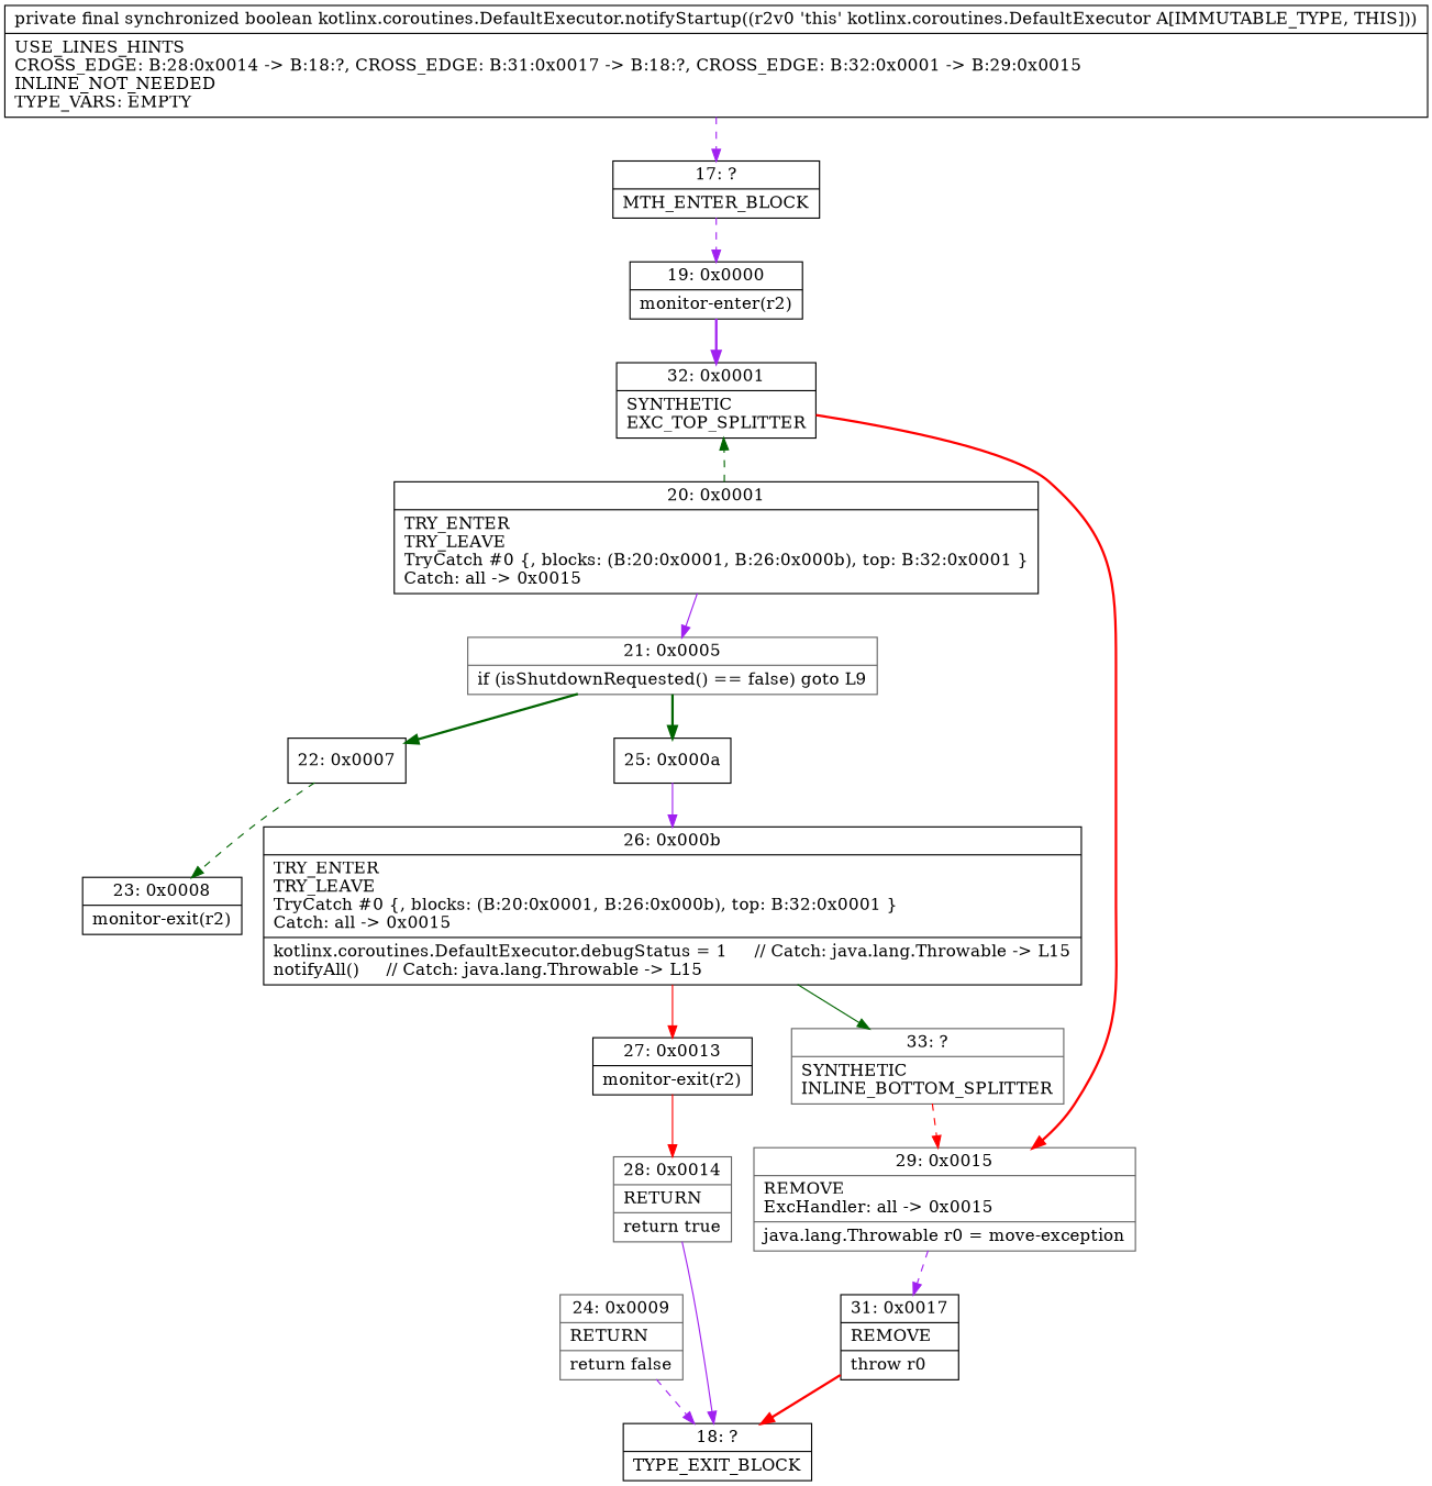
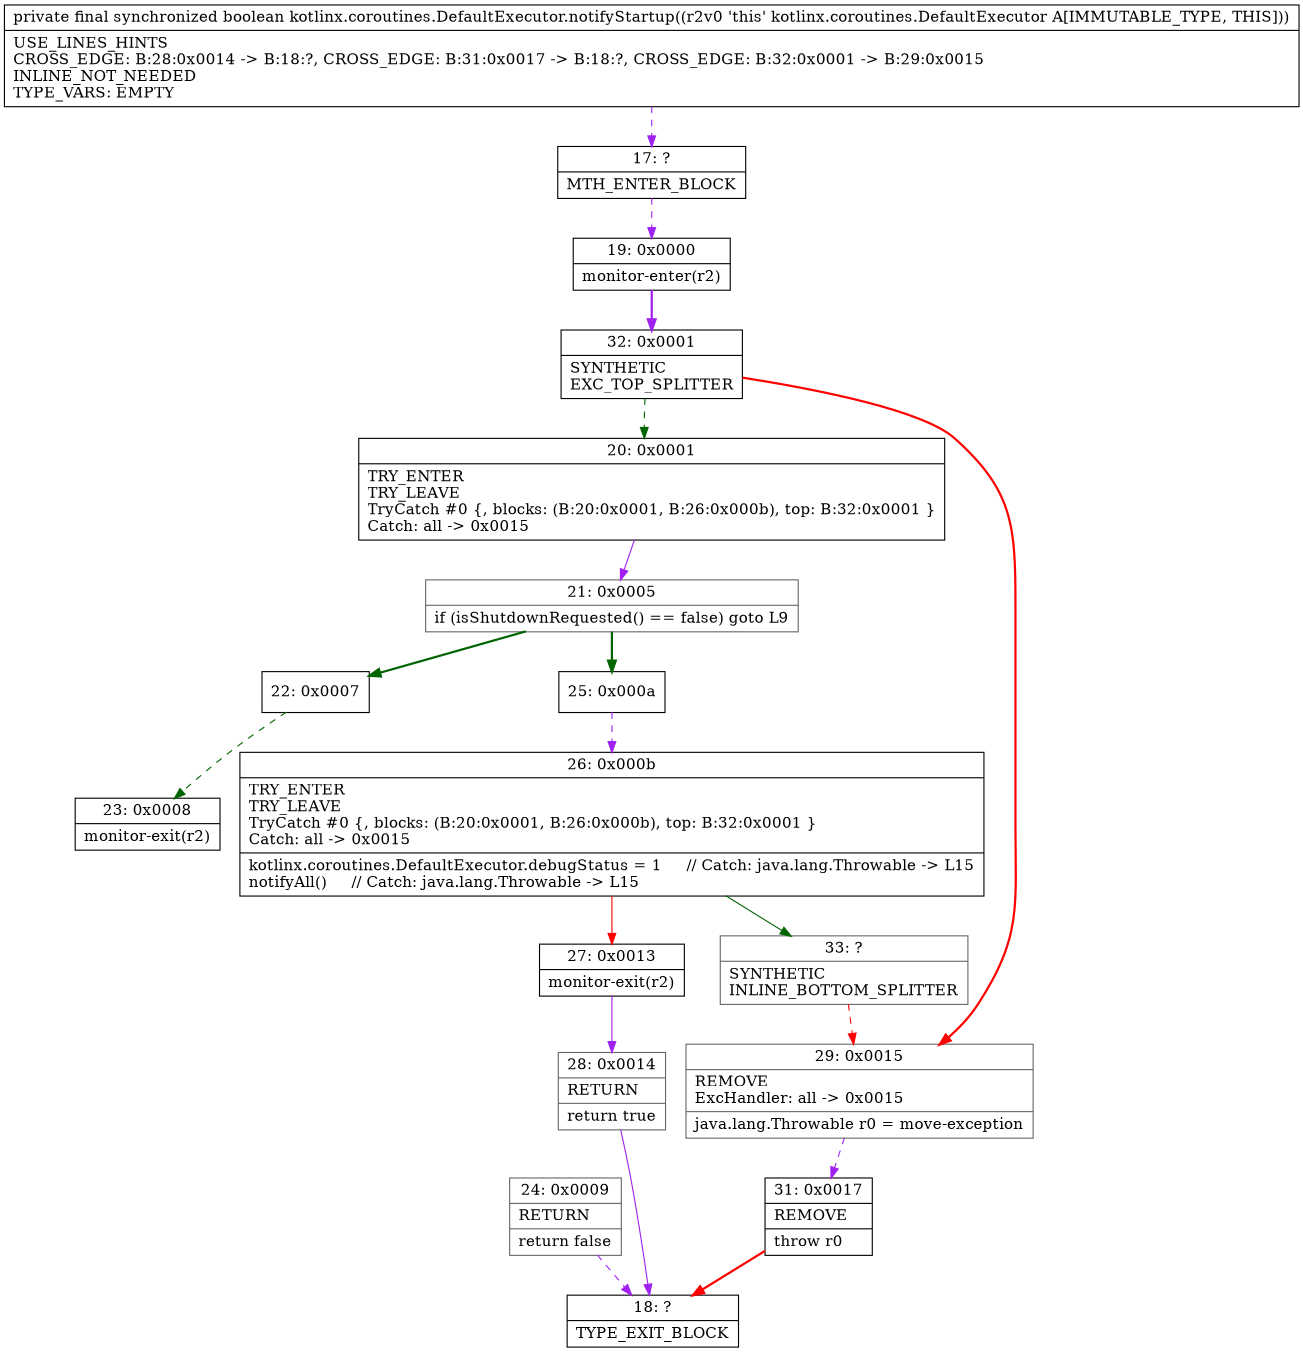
  digraph {
    node [color=black shape=record]
    edge [color=purple style=dashed]
    n1 [label="{17\:\ ?|MTH_ENTER_BLOCK\l}"]
    n2 [label="{19\:\ 0x0000|monitor\-enter(r2)\l}"]
    n3 [label="{32\:\ 0x0001|SYNTHETIC\lEXC_TOP_SPLITTER\l}"]
    n4 [label="{20\:\ 0x0001|TRY_ENTER\lTRY_LEAVE\lTryCatch #0 \{, blocks: (B:20:0x0001, B:26:0x000b), top: B:32:0x0001 \}\lCatch: all \-\> 0x0015\l}"]
    n5 [color=gray40 label="{29\:\ 0x0015|REMOVE\lExcHandler: all \-\> 0x0015\l|java.lang.Throwable r0 = move\-exception\l}"]
    n6 [color=gray40 label="{21\:\ 0x0005|if (isShutdownRequested() == false) goto L9\l}"]
    n7 [label="{31\:\ 0x0017|REMOVE\l|throw r0\l}"]
    n8 [label="{22\:\ 0x0007}"]
    n9 [label="{25\:\ 0x000a}"]
    n10 [label="{23\:\ 0x0008|monitor\-exit(r2)\l}"]
    n11 [label="{26\:\ 0x000b|TRY_ENTER\lTRY_LEAVE\lTryCatch #0 \{, blocks: (B:20:0x0001, B:26:0x000b), top: B:32:0x0001 \}\lCatch: all \-\> 0x0015\l|kotlinx.coroutines.DefaultExecutor.debugStatus = 1     \/\/ Catch: java.lang.Throwable \-\> L15\lnotifyAll()     \/\/ Catch: java.lang.Throwable \-\> L15\l}"]
    n12 [color=gray40 label="{24\:\ 0x0009|RETURN\l|return false\l}"]
    n13 [label="{18\:\ ?|TYPE_EXIT_BLOCK\l}"]
    n14 [label="{27\:\ 0x0013|monitor\-exit(r2)\l}"]
    n15 [color=gray40 label="{33\:\ ?|SYNTHETIC\lINLINE_BOTTOM_SPLITTER\l}"]
    n16 [color=gray40 label="{28\:\ 0x0014|RETURN\l|return true\l}"]
    n17 [label="{private final synchronized boolean kotlinx.coroutines.DefaultExecutor.notifyStartup((r2v0 'this' kotlinx.coroutines.DefaultExecutor A[IMMUTABLE_TYPE, THIS]))  | USE_LINES_HINTS\lCROSS_EDGE: B:28:0x0014 \-\> B:18:?, CROSS_EDGE: B:31:0x0017 \-\> B:18:?, CROSS_EDGE: B:32:0x0001 \-\> B:29:0x0015\lINLINE_NOT_NEEDED\lTYPE_VARS: EMPTY\l}"]
    n1 -> n2
    n2 -> n3 [style=bold]
-   n4 -> n3 [color=darkgreen]
+   n3 -> n4 [color=darkgreen]
    n3 -> n5 [color=red style=bold]
    n4 -> n6 [style=solid]
    n5 -> n7
    n6 -> n8 [color=darkgreen style=bold]
    n6 -> n9 [color=darkgreen style=bold]
    n7 -> n13 [color=red style=bold]
    n8 -> n10 [color=darkgreen]
-   n9 -> n11 [style=solid]
+   n9 -> n11
    n11 -> n14 [color=red style=solid]
    n11 -> n15 [color=darkgreen style=solid]
    n12 -> n13
-   n14 -> n16 [color=red style=solid]
+   n14 -> n16 [style=solid]
    n15 -> n5 [color=red]
    n16 -> n13 [style=solid]
    n17 -> n1
  }
